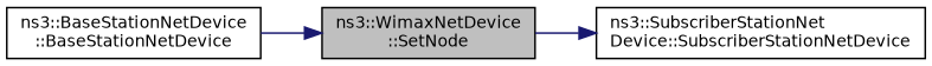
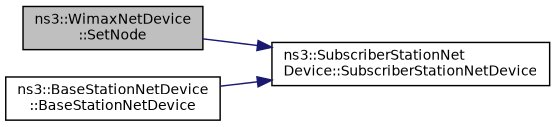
  digraph {
    rankdir=RL
    node [color=black fillcolor=white fontname=Helvetica fontsize=10 shape=record style=filled]
    edge [color=midnightblue dir=back fontname=Helvetica fontsize=10 labelfontname=Helvetica labelfontsize=10 style=solid]
    n1 [fillcolor=grey75 fontcolor=black height=0.2 label="ns3::WimaxNetDevice\l::SetNode" width=0.4]
    n2 [height=0.2 label="ns3::BaseStationNetDevice\l::BaseStationNetDevice" width=0.4]
    n3 [height=0.2 label="ns3::SubscriberStationNet\lDevice::SubscriberStationNetDevice" width=0.4]
-   n1 -> n2
+   n3 -> n2
    n3 -> n1
  }
